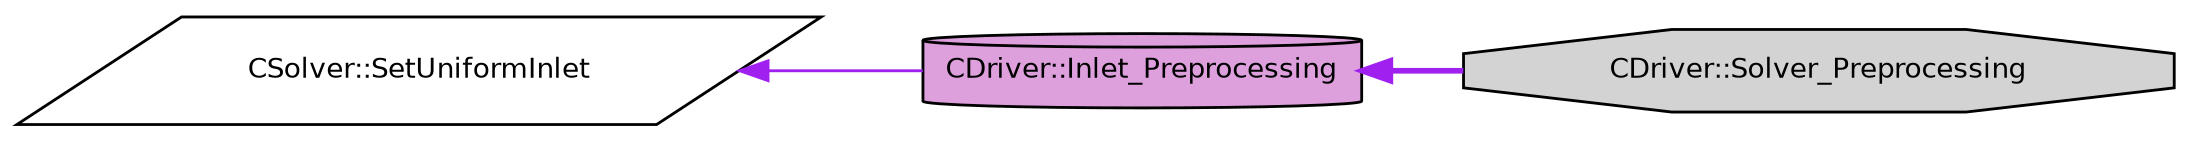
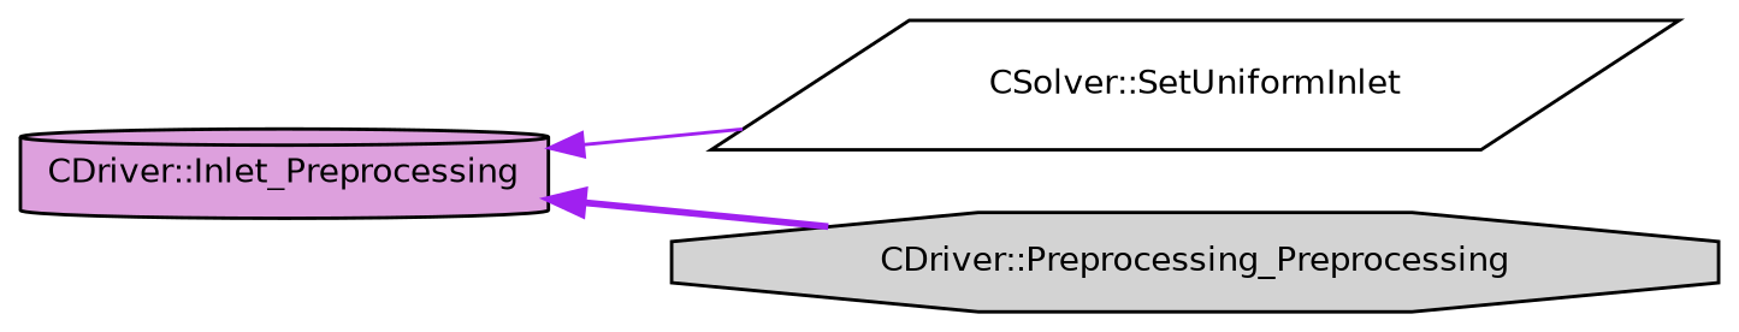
  digraph {
    rankdir=LR
    node [color=black fontname=Helvetica fontsize=10 style=filled]
    edge [color=purple dir=back fontname=Helvetica fontsize=10 labelfontname=Helvetica labelfontsize=10]
    n1 [fillcolor=white fontcolor=black height=0.2 label="CSolver::SetUniformInlet" shape=parallelogram width=0.4]
    n2 [fillcolor=plum height=0.2 label="CDriver::Inlet_Preprocessing" shape=cylinder width=0.4]
-   n3 [fillcolor=lightgrey height=0.2 label="CDriver::Solver_Preprocessing" shape=octagon width=0.4]
-   n1 -> n2 [style=solid]
+   n3 [fillcolor=lightgrey height=0.2 label="CDriver::Preprocessing_Preprocessing" shape=octagon width=0.4]
+   n2 -> n1 [style=solid]
    n2 -> n3 [style=bold]
  }
